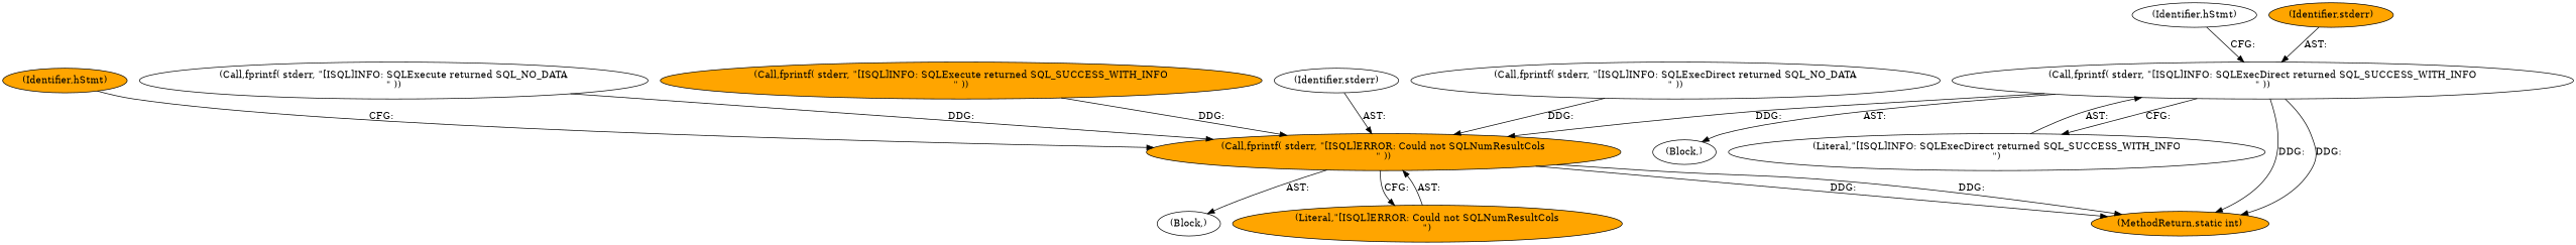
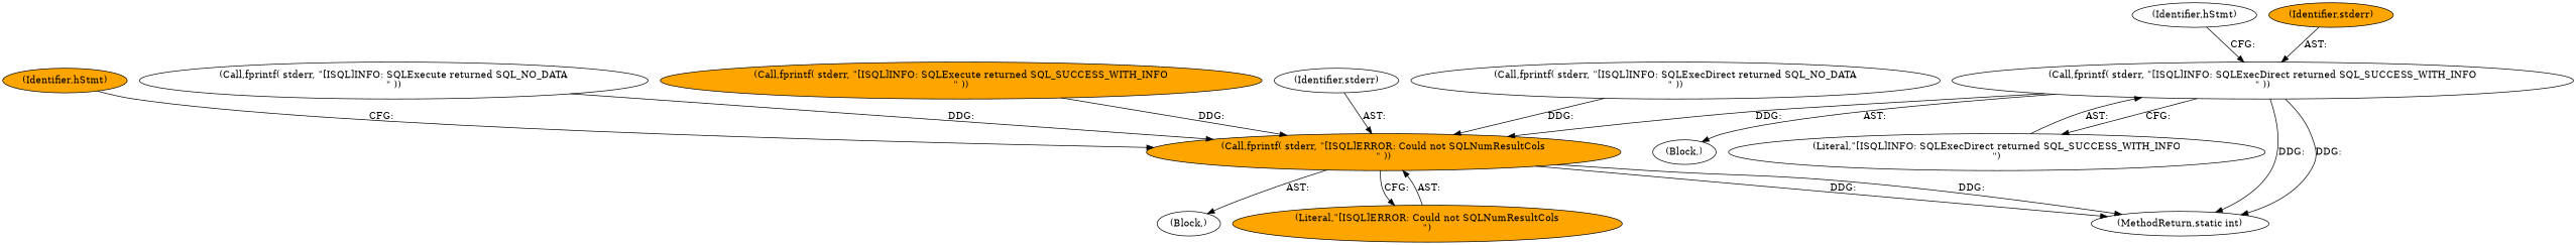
  digraph {
    node [style=filled fillcolor=white]
    n1 [label="(Call,fprintf( stderr, \"[ISQL]INFO: SQLExecDirect returned SQL_SUCCESS_WITH_INFO\n\" ))"]
    n2 [label="(Call,fprintf( stderr, \"[ISQL]ERROR: Could not SQLNumResultCols\n\" ))" fillcolor=orange]
    n3 [label="(Block,)"]
-   n4 [label="(MethodReturn,static int)" fillcolor=orange]
+   n4 [label="(MethodReturn,static int)"]
    n5 [label="(Literal,\"[ISQL]INFO: SQLExecDirect returned SQL_SUCCESS_WITH_INFO\n\")"]
    n6 [label="(Block,)"]
    n7 [label="(Literal,\"[ISQL]ERROR: Could not SQLNumResultCols\n\")" fillcolor=orange]
    n8 [label="(Identifier,hStmt)" fillcolor=orange]
    n9 [label="(Call,fprintf( stderr, \"[ISQL]INFO: SQLExecute returned SQL_NO_DATA\n\" ))"]
    n10 [label="(Call,fprintf( stderr, \"[ISQL]INFO: SQLExecute returned SQL_SUCCESS_WITH_INFO\n\" ))" fillcolor=orange]
    n11 [label="(Identifier,hStmt)"]
    n12 [label="(Identifier,stderr)"]
    n13 [label="(Identifier,stderr)" fillcolor=orange]
    n14 [label="(Call,fprintf( stderr, \"[ISQL]INFO: SQLExecDirect returned SQL_NO_DATA\n\" ))"]
    n1 -> n2 [label="DDG: "]
    n1 -> n3 [label="AST: "]
    n1 -> n4 [label="DDG: "]
    n1 -> n4 [label="DDG: "]
    n1 -> n5 [label="CFG: "]
    n2 -> n4 [label="DDG: "]
    n2 -> n4 [label="DDG: "]
    n2 -> n6 [label="AST: "]
    n2 -> n7 [label="CFG: "]
    n5 -> n1 [label="AST: "]
    n7 -> n2 [label="AST: "]
    n8 -> n2 [label="CFG: "]
    n9 -> n2 [label="DDG: "]
    n10 -> n2 [label="DDG: "]
    n11 -> n1 [label="CFG: "]
    n12 -> n2 [label="AST: "]
    n13 -> n1 [label="AST: "]
    n14 -> n2 [label="DDG: "]
  }
